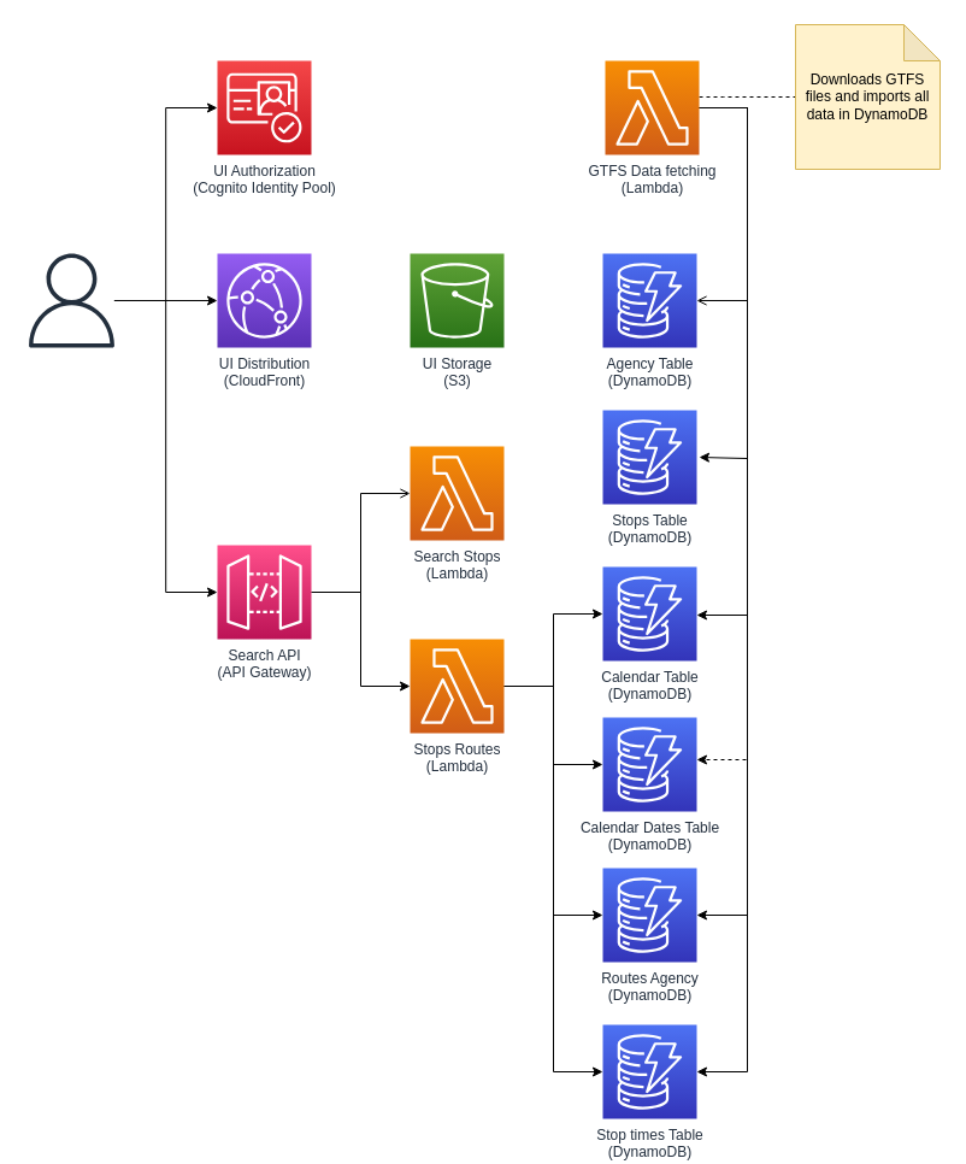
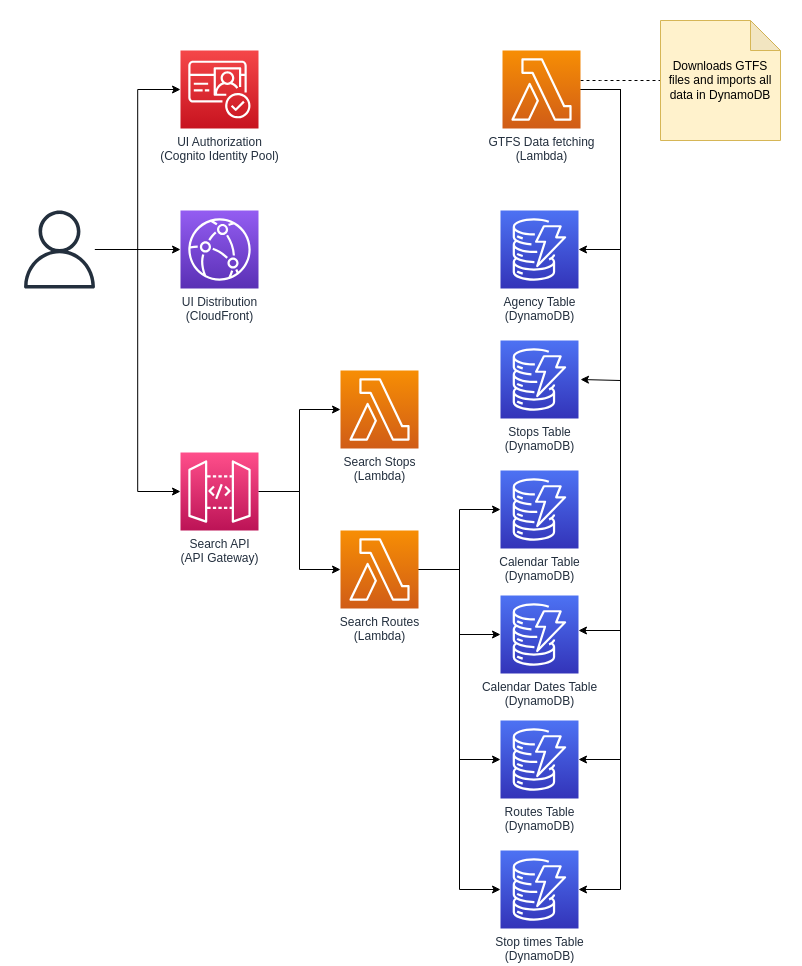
  <mxCell id="0" />
  <mxCell id="1" parent="0" />
  <mxCell id="2" value="UI Distribution&lt;br&gt;(CloudFront)" style="sketch=0;points=[[0,0,0],[0.25,0,0],[0.5,0,0],[0.75,0,0],[1,0,0],[0,1,0],[0.25,1,0],[0.5,1,0],[0.75,1,0],[1,1,0],[0,0.25,0],[0,0.5,0],[0,0.75,0],[1,0.25,0],[1,0.5,0],[1,0.75,0]];outlineConnect=0;fontColor=#232F3E;gradientColor=#945DF2;gradientDirection=north;fillColor=#5A30B5;strokeColor=#ffffff;dashed=0;verticalLabelPosition=bottom;verticalAlign=top;align=center;html=1;fontSize=12;fontStyle=0;aspect=fixed;shape=mxgraph.aws4.resourceIcon;resIcon=mxgraph.aws4.cloudfront;" vertex="1" parent="1"><mxGeometry x="180" y="210" width="78" height="78" as="geometry" /></mxCell>
- <mxCell id="3" value="UI Storage&lt;br&gt;(S3)" style="sketch=0;points=[[0,0,0],[0.25,0,0],[0.5,0,0],[0.75,0,0],[1,0,0],[0,1,0],[0.25,1,0],[0.5,1,0],[0.75,1,0],[1,1,0],[0,0.25,0],[0,0.5,0],[0,0.75,0],[1,0.25,0],[1,0.5,0],[1,0.75,0]];outlineConnect=0;fontColor=#232F3E;gradientColor=#60A337;gradientDirection=north;fillColor=#277116;strokeColor=#ffffff;dashed=0;verticalLabelPosition=bottom;verticalAlign=top;align=center;html=1;fontSize=12;fontStyle=0;aspect=fixed;shape=mxgraph.aws4.resourceIcon;resIcon=mxgraph.aws4.s3;" vertex="1" parent="1"><mxGeometry x="340" y="210" width="78" height="78" as="geometry" /></mxCell>
  <mxCell id="4" style="edgeStyle=orthogonalEdgeStyle;rounded=0;orthogonalLoop=1;jettySize=auto;html=1;" edge="1" parent="1" source="7" target="2"><mxGeometry relative="1" as="geometry" /></mxCell>
  <mxCell id="5" style="edgeStyle=orthogonalEdgeStyle;rounded=0;orthogonalLoop=1;jettySize=auto;html=1;entryX=0;entryY=0.5;entryDx=0;entryDy=0;entryPerimeter=0;" edge="1" parent="1" source="7" target="8"><mxGeometry relative="1" as="geometry" /></mxCell>
  <mxCell id="6" style="edgeStyle=orthogonalEdgeStyle;rounded=0;orthogonalLoop=1;jettySize=auto;html=1;entryX=0;entryY=0.5;entryDx=0;entryDy=0;entryPerimeter=0;" edge="1" parent="1" source="7" target="11"><mxGeometry relative="1" as="geometry" /></mxCell>
  <mxCell id="7" value="" style="sketch=0;outlineConnect=0;fontColor=#232F3E;gradientColor=none;fillColor=#232F3D;strokeColor=none;dashed=0;verticalLabelPosition=bottom;verticalAlign=top;align=center;html=1;fontSize=12;fontStyle=0;aspect=fixed;pointerEvents=1;shape=mxgraph.aws4.user;" vertex="1" parent="1"><mxGeometry x="20" y="210" width="78" height="78" as="geometry" /></mxCell>
  <mxCell id="8" value="UI Authorization&lt;br&gt;(Cognito Identity Pool)" style="sketch=0;points=[[0,0,0],[0.25,0,0],[0.5,0,0],[0.75,0,0],[1,0,0],[0,1,0],[0.25,1,0],[0.5,1,0],[0.75,1,0],[1,1,0],[0,0.25,0],[0,0.5,0],[0,0.75,0],[1,0.25,0],[1,0.5,0],[1,0.75,0]];outlineConnect=0;fontColor=#232F3E;gradientColor=#F54749;gradientDirection=north;fillColor=#C7131F;strokeColor=#ffffff;dashed=0;verticalLabelPosition=bottom;verticalAlign=top;align=center;html=1;fontSize=12;fontStyle=0;aspect=fixed;shape=mxgraph.aws4.resourceIcon;resIcon=mxgraph.aws4.cognito;" vertex="1" parent="1"><mxGeometry x="180" y="50" width="78" height="78" as="geometry" /></mxCell>
- <mxCell id="9" style="edgeStyle=orthogonalEdgeStyle;rounded=0;orthogonalLoop=1;jettySize=auto;html=1;entryX=0;entryY=0.5;entryDx=0;entryDy=0;entryPerimeter=0;endArrow=open;" edge="1" parent="1" source="11" target="12"><mxGeometry relative="1" as="geometry" /></mxCell>
+ <mxCell id="9" style="edgeStyle=orthogonalEdgeStyle;rounded=0;orthogonalLoop=1;jettySize=auto;html=1;entryX=0;entryY=0.5;entryDx=0;entryDy=0;entryPerimeter=0;" edge="1" parent="1" source="11" target="12"><mxGeometry relative="1" as="geometry" /></mxCell>
  <mxCell id="10" style="edgeStyle=orthogonalEdgeStyle;rounded=0;orthogonalLoop=1;jettySize=auto;html=1;" edge="1" parent="1" source="11" target="17"><mxGeometry relative="1" as="geometry" /></mxCell>
  <mxCell id="11" value="Search API&lt;br&gt;(API Gateway)" style="sketch=0;points=[[0,0,0],[0.25,0,0],[0.5,0,0],[0.75,0,0],[1,0,0],[0,1,0],[0.25,1,0],[0.5,1,0],[0.75,1,0],[1,1,0],[0,0.25,0],[0,0.5,0],[0,0.75,0],[1,0.25,0],[1,0.5,0],[1,0.75,0]];outlineConnect=0;fontColor=#232F3E;gradientColor=#FF4F8B;gradientDirection=north;fillColor=#BC1356;strokeColor=#ffffff;dashed=0;verticalLabelPosition=bottom;verticalAlign=top;align=center;html=1;fontSize=12;fontStyle=0;aspect=fixed;shape=mxgraph.aws4.resourceIcon;resIcon=mxgraph.aws4.api_gateway;" vertex="1" parent="1"><mxGeometry x="180" y="452" width="78" height="78" as="geometry" /></mxCell>
  <mxCell id="12" value="Search Stops&lt;br&gt;(Lambda)" style="sketch=0;points=[[0,0,0],[0.25,0,0],[0.5,0,0],[0.75,0,0],[1,0,0],[0,1,0],[0.25,1,0],[0.5,1,0],[0.75,1,0],[1,1,0],[0,0.25,0],[0,0.5,0],[0,0.75,0],[1,0.25,0],[1,0.5,0],[1,0.75,0]];outlineConnect=0;fontColor=#232F3E;gradientColor=#F78E04;gradientDirection=north;fillColor=#D05C17;strokeColor=#ffffff;dashed=0;verticalLabelPosition=bottom;verticalAlign=top;align=center;html=1;fontSize=12;fontStyle=0;aspect=fixed;shape=mxgraph.aws4.resourceIcon;resIcon=mxgraph.aws4.lambda;" vertex="1" parent="1"><mxGeometry x="340" y="370" width="78" height="78" as="geometry" /></mxCell>
  <mxCell id="13" style="edgeStyle=orthogonalEdgeStyle;rounded=0;orthogonalLoop=1;jettySize=auto;html=1;entryX=0;entryY=0.5;entryDx=0;entryDy=0;entryPerimeter=0;" edge="1" parent="1" source="17" target="19"><mxGeometry relative="1" as="geometry" /></mxCell>
  <mxCell id="14" style="edgeStyle=orthogonalEdgeStyle;rounded=0;orthogonalLoop=1;jettySize=auto;html=1;" edge="1" parent="1" source="17" target="20"><mxGeometry relative="1" as="geometry" /></mxCell>
  <mxCell id="15" style="edgeStyle=orthogonalEdgeStyle;rounded=0;orthogonalLoop=1;jettySize=auto;html=1;entryX=0;entryY=0.5;entryDx=0;entryDy=0;entryPerimeter=0;" edge="1" parent="1" source="17" target="21"><mxGeometry relative="1" as="geometry" /></mxCell>
  <mxCell id="16" style="edgeStyle=orthogonalEdgeStyle;rounded=0;orthogonalLoop=1;jettySize=auto;html=1;entryX=0;entryY=0.5;entryDx=0;entryDy=0;entryPerimeter=0;" edge="1" parent="1" source="17" target="22"><mxGeometry relative="1" as="geometry" /></mxCell>
- <mxCell id="17" value="Stops Routes&lt;br&gt;(Lambda)" style="sketch=0;points=[[0,0,0],[0.25,0,0],[0.5,0,0],[0.75,0,0],[1,0,0],[0,1,0],[0.25,1,0],[0.5,1,0],[0.75,1,0],[1,1,0],[0,0.25,0],[0,0.5,0],[0,0.75,0],[1,0.25,0],[1,0.5,0],[1,0.75,0]];outlineConnect=0;fontColor=#232F3E;gradientColor=#F78E04;gradientDirection=north;fillColor=#D05C17;strokeColor=#ffffff;dashed=0;verticalLabelPosition=bottom;verticalAlign=top;align=center;html=1;fontSize=12;fontStyle=0;aspect=fixed;shape=mxgraph.aws4.resourceIcon;resIcon=mxgraph.aws4.lambda;" vertex="1" parent="1"><mxGeometry x="340" y="530" width="78" height="78" as="geometry" /></mxCell>
+ <mxCell id="17" value="Search Routes&lt;br&gt;(Lambda)" style="sketch=0;points=[[0,0,0],[0.25,0,0],[0.5,0,0],[0.75,0,0],[1,0,0],[0,1,0],[0.25,1,0],[0.5,1,0],[0.75,1,0],[1,1,0],[0,0.25,0],[0,0.5,0],[0,0.75,0],[1,0.25,0],[1,0.5,0],[1,0.75,0]];outlineConnect=0;fontColor=#232F3E;gradientColor=#F78E04;gradientDirection=north;fillColor=#D05C17;strokeColor=#ffffff;dashed=0;verticalLabelPosition=bottom;verticalAlign=top;align=center;html=1;fontSize=12;fontStyle=0;aspect=fixed;shape=mxgraph.aws4.resourceIcon;resIcon=mxgraph.aws4.lambda;" vertex="1" parent="1"><mxGeometry x="340" y="530" width="78" height="78" as="geometry" /></mxCell>
  <mxCell id="18" value="Agency Table&lt;br&gt;(DynamoDB)" style="sketch=0;points=[[0,0,0],[0.25,0,0],[0.5,0,0],[0.75,0,0],[1,0,0],[0,1,0],[0.25,1,0],[0.5,1,0],[0.75,1,0],[1,1,0],[0,0.25,0],[0,0.5,0],[0,0.75,0],[1,0.25,0],[1,0.5,0],[1,0.75,0]];outlineConnect=0;fontColor=#232F3E;gradientColor=#4D72F3;gradientDirection=north;fillColor=#3334B9;strokeColor=#ffffff;dashed=0;verticalLabelPosition=bottom;verticalAlign=top;align=center;html=1;fontSize=12;fontStyle=0;aspect=fixed;shape=mxgraph.aws4.resourceIcon;resIcon=mxgraph.aws4.dynamodb;" vertex="1" parent="1"><mxGeometry x="500" y="210" width="78" height="78" as="geometry" /></mxCell>
  <mxCell id="19" value="Calendar Table&lt;br&gt;(DynamoDB)" style="sketch=0;points=[[0,0,0],[0.25,0,0],[0.5,0,0],[0.75,0,0],[1,0,0],[0,1,0],[0.25,1,0],[0.5,1,0],[0.75,1,0],[1,1,0],[0,0.25,0],[0,0.5,0],[0,0.75,0],[1,0.25,0],[1,0.5,0],[1,0.75,0]];outlineConnect=0;fontColor=#232F3E;gradientColor=#4D72F3;gradientDirection=north;fillColor=#3334B9;strokeColor=#ffffff;dashed=0;verticalLabelPosition=bottom;verticalAlign=top;align=center;html=1;fontSize=12;fontStyle=0;aspect=fixed;shape=mxgraph.aws4.resourceIcon;resIcon=mxgraph.aws4.dynamodb;" vertex="1" parent="1"><mxGeometry x="500" y="470" width="78" height="78" as="geometry" /></mxCell>
  <mxCell id="20" value="Calendar Dates Table&lt;br&gt;(DynamoDB)" style="sketch=0;points=[[0,0,0],[0.25,0,0],[0.5,0,0],[0.75,0,0],[1,0,0],[0,1,0],[0.25,1,0],[0.5,1,0],[0.75,1,0],[1,1,0],[0,0.25,0],[0,0.5,0],[0,0.75,0],[1,0.25,0],[1,0.5,0],[1,0.75,0]];outlineConnect=0;fontColor=#232F3E;gradientColor=#4D72F3;gradientDirection=north;fillColor=#3334B9;strokeColor=#ffffff;dashed=0;verticalLabelPosition=bottom;verticalAlign=top;align=center;html=1;fontSize=12;fontStyle=0;aspect=fixed;shape=mxgraph.aws4.resourceIcon;resIcon=mxgraph.aws4.dynamodb;" vertex="1" parent="1"><mxGeometry x="500" y="595" width="78" height="78" as="geometry" /></mxCell>
- <mxCell id="21" value="Routes Agency&lt;br&gt;(DynamoDB)" style="sketch=0;points=[[0,0,0],[0.25,0,0],[0.5,0,0],[0.75,0,0],[1,0,0],[0,1,0],[0.25,1,0],[0.5,1,0],[0.75,1,0],[1,1,0],[0,0.25,0],[0,0.5,0],[0,0.75,0],[1,0.25,0],[1,0.5,0],[1,0.75,0]];outlineConnect=0;fontColor=#232F3E;gradientColor=#4D72F3;gradientDirection=north;fillColor=#3334B9;strokeColor=#ffffff;dashed=0;verticalLabelPosition=bottom;verticalAlign=top;align=center;html=1;fontSize=12;fontStyle=0;aspect=fixed;shape=mxgraph.aws4.resourceIcon;resIcon=mxgraph.aws4.dynamodb;" vertex="1" parent="1"><mxGeometry x="500" y="720" width="78" height="78" as="geometry" /></mxCell>
+ <mxCell id="21" value="Routes Table&lt;br&gt;(DynamoDB)" style="sketch=0;points=[[0,0,0],[0.25,0,0],[0.5,0,0],[0.75,0,0],[1,0,0],[0,1,0],[0.25,1,0],[0.5,1,0],[0.75,1,0],[1,1,0],[0,0.25,0],[0,0.5,0],[0,0.75,0],[1,0.25,0],[1,0.5,0],[1,0.75,0]];outlineConnect=0;fontColor=#232F3E;gradientColor=#4D72F3;gradientDirection=north;fillColor=#3334B9;strokeColor=#ffffff;dashed=0;verticalLabelPosition=bottom;verticalAlign=top;align=center;html=1;fontSize=12;fontStyle=0;aspect=fixed;shape=mxgraph.aws4.resourceIcon;resIcon=mxgraph.aws4.dynamodb;" vertex="1" parent="1"><mxGeometry x="500" y="720" width="78" height="78" as="geometry" /></mxCell>
  <mxCell id="22" value="Stop times Table&lt;br&gt;(DynamoDB)" style="sketch=0;points=[[0,0,0],[0.25,0,0],[0.5,0,0],[0.75,0,0],[1,0,0],[0,1,0],[0.25,1,0],[0.5,1,0],[0.75,1,0],[1,1,0],[0,0.25,0],[0,0.5,0],[0,0.75,0],[1,0.25,0],[1,0.5,0],[1,0.75,0]];outlineConnect=0;fontColor=#232F3E;gradientColor=#4D72F3;gradientDirection=north;fillColor=#3334B9;strokeColor=#ffffff;dashed=0;verticalLabelPosition=bottom;verticalAlign=top;align=center;html=1;fontSize=12;fontStyle=0;aspect=fixed;shape=mxgraph.aws4.resourceIcon;resIcon=mxgraph.aws4.dynamodb;" vertex="1" parent="1"><mxGeometry x="500" y="850" width="78" height="78" as="geometry" /></mxCell>
  <mxCell id="23" value="Stops Table&lt;br&gt;(DynamoDB)" style="sketch=0;points=[[0,0,0],[0.25,0,0],[0.5,0,0],[0.75,0,0],[1,0,0],[0,1,0],[0.25,1,0],[0.5,1,0],[0.75,1,0],[1,1,0],[0,0.25,0],[0,0.5,0],[0,0.75,0],[1,0.25,0],[1,0.5,0],[1,0.75,0]];outlineConnect=0;fontColor=#232F3E;gradientColor=#4D72F3;gradientDirection=north;fillColor=#3334B9;strokeColor=#ffffff;dashed=0;verticalLabelPosition=bottom;verticalAlign=top;align=center;html=1;fontSize=12;fontStyle=0;aspect=fixed;shape=mxgraph.aws4.resourceIcon;resIcon=mxgraph.aws4.dynamodb;" vertex="1" parent="1"><mxGeometry x="500" y="340" width="78" height="78" as="geometry" /></mxCell>
- <mxCell id="24" style="edgeStyle=orthogonalEdgeStyle;rounded=0;orthogonalLoop=1;jettySize=auto;html=1;entryX=1;entryY=0.5;entryDx=0;entryDy=0;entryPerimeter=0;endArrow=open;" edge="1" parent="1" source="31" target="18"><mxGeometry relative="1" as="geometry"><Array as="points"><mxPoint x="620" y="89" /><mxPoint x="620" y="249" /></Array></mxGeometry></mxCell>
+ <mxCell id="24" style="edgeStyle=orthogonalEdgeStyle;rounded=0;orthogonalLoop=1;jettySize=auto;html=1;entryX=1;entryY=0.5;entryDx=0;entryDy=0;entryPerimeter=0;" edge="1" parent="1" source="31" target="18"><mxGeometry relative="1" as="geometry"><Array as="points"><mxPoint x="620" y="89" /><mxPoint x="620" y="249" /></Array></mxGeometry></mxCell>
  <mxCell id="25" style="edgeStyle=orthogonalEdgeStyle;rounded=0;orthogonalLoop=1;jettySize=auto;html=1;" edge="1" parent="1" source="31"><mxGeometry relative="1" as="geometry"><mxPoint x="580" y="379" as="targetPoint" /><Array as="points"><mxPoint x="620" y="89" /><mxPoint x="620" y="380" /></Array></mxGeometry></mxCell>
- <mxCell id="26" style="edgeStyle=orthogonalEdgeStyle;rounded=0;orthogonalLoop=1;jettySize=auto;html=1;" edge="1" parent="1" source="31" target="19"><mxGeometry relative="1" as="geometry"><Array as="points"><mxPoint x="620" y="89" /><mxPoint x="620" y="510" /></Array></mxGeometry></mxCell>
- <mxCell id="27" style="edgeStyle=orthogonalEdgeStyle;rounded=0;orthogonalLoop=1;jettySize=auto;html=1;dashed=1;" edge="1" parent="1" source="31" target="20"><mxGeometry relative="1" as="geometry"><Array as="points"><mxPoint x="620" y="89" /><mxPoint x="620" y="630" /></Array></mxGeometry></mxCell>
+ <mxCell id="27" style="edgeStyle=orthogonalEdgeStyle;rounded=0;orthogonalLoop=1;jettySize=auto;html=1;" edge="1" parent="1" source="31" target="20"><mxGeometry relative="1" as="geometry"><Array as="points"><mxPoint x="620" y="89" /><mxPoint x="620" y="630" /></Array></mxGeometry></mxCell>
  <mxCell id="28" style="edgeStyle=orthogonalEdgeStyle;rounded=0;orthogonalLoop=1;jettySize=auto;html=1;entryX=1;entryY=0.5;entryDx=0;entryDy=0;entryPerimeter=0;" edge="1" parent="1" source="31" target="21"><mxGeometry relative="1" as="geometry"><Array as="points"><mxPoint x="620" y="89" /><mxPoint x="620" y="759" /></Array></mxGeometry></mxCell>
  <mxCell id="29" style="edgeStyle=orthogonalEdgeStyle;rounded=0;orthogonalLoop=1;jettySize=auto;html=1;entryX=1;entryY=0.5;entryDx=0;entryDy=0;entryPerimeter=0;" edge="1" parent="1" source="31" target="22"><mxGeometry relative="1" as="geometry"><Array as="points"><mxPoint x="620" y="89" /><mxPoint x="620" y="889" /></Array></mxGeometry></mxCell>
  <mxCell id="30" style="edgeStyle=orthogonalEdgeStyle;rounded=0;orthogonalLoop=1;jettySize=auto;html=1;entryX=0;entryY=0.5;entryDx=0;entryDy=0;entryPerimeter=0;endArrow=none;endFill=0;dashed=1;" edge="1" parent="1" source="31" target="32"><mxGeometry relative="1" as="geometry"><Array as="points"><mxPoint x="600" y="80" /><mxPoint x="600" y="80" /></Array></mxGeometry></mxCell>
  <mxCell id="31" value="GTFS Data fetching&lt;br&gt;(Lambda)" style="sketch=0;points=[[0,0,0],[0.25,0,0],[0.5,0,0],[0.75,0,0],[1,0,0],[0,1,0],[0.25,1,0],[0.5,1,0],[0.75,1,0],[1,1,0],[0,0.25,0],[0,0.5,0],[0,0.75,0],[1,0.25,0],[1,0.5,0],[1,0.75,0]];outlineConnect=0;fontColor=#232F3E;gradientColor=#F78E04;gradientDirection=north;fillColor=#D05C17;strokeColor=#ffffff;dashed=0;verticalLabelPosition=bottom;verticalAlign=top;align=center;html=1;fontSize=12;fontStyle=0;aspect=fixed;shape=mxgraph.aws4.resourceIcon;resIcon=mxgraph.aws4.lambda;" vertex="1" parent="1"><mxGeometry x="502" y="50" width="78" height="78" as="geometry" /></mxCell>
  <mxCell id="32" value="Downloads GTFS&lt;br&gt;files and imports all data in DynamoDB" style="shape=note;whiteSpace=wrap;html=1;backgroundOutline=1;darkOpacity=0.05;fillColor=#fff2cc;strokeColor=#d6b656;" vertex="1" parent="1"><mxGeometry x="660" y="20" width="120" height="120" as="geometry" /></mxCell>
